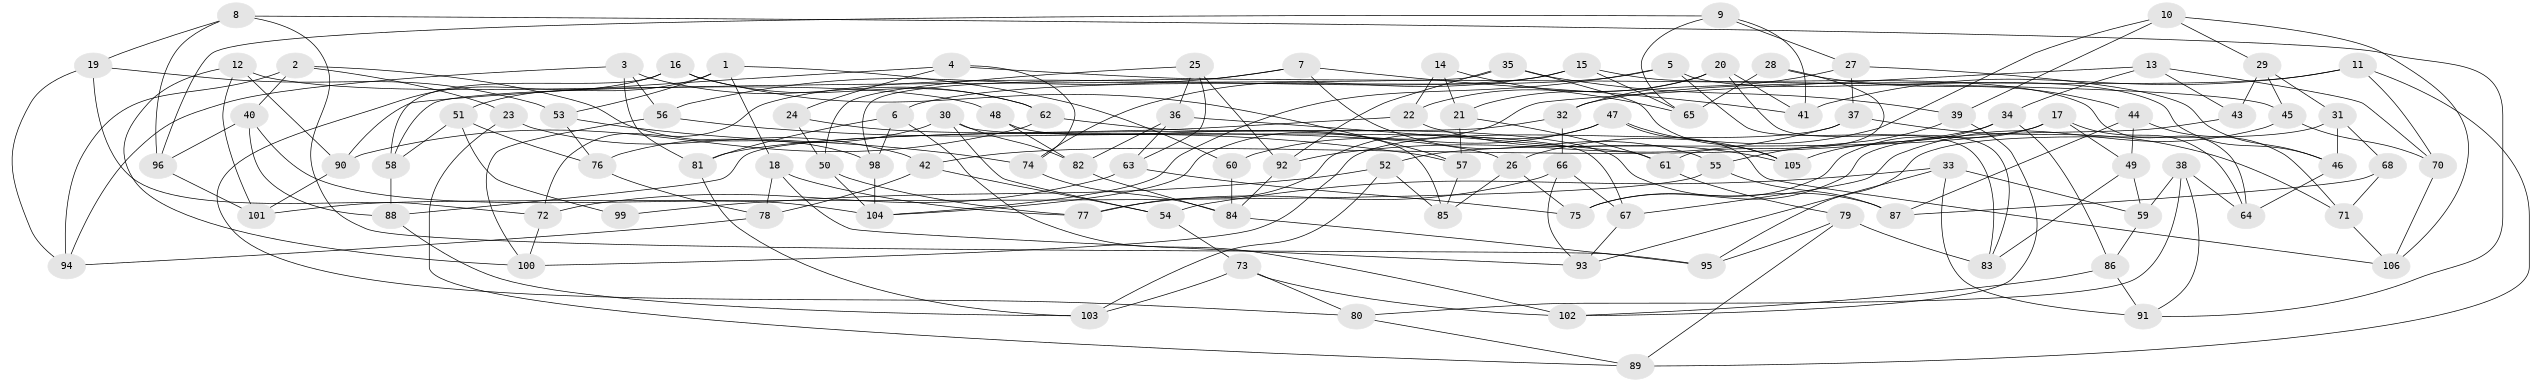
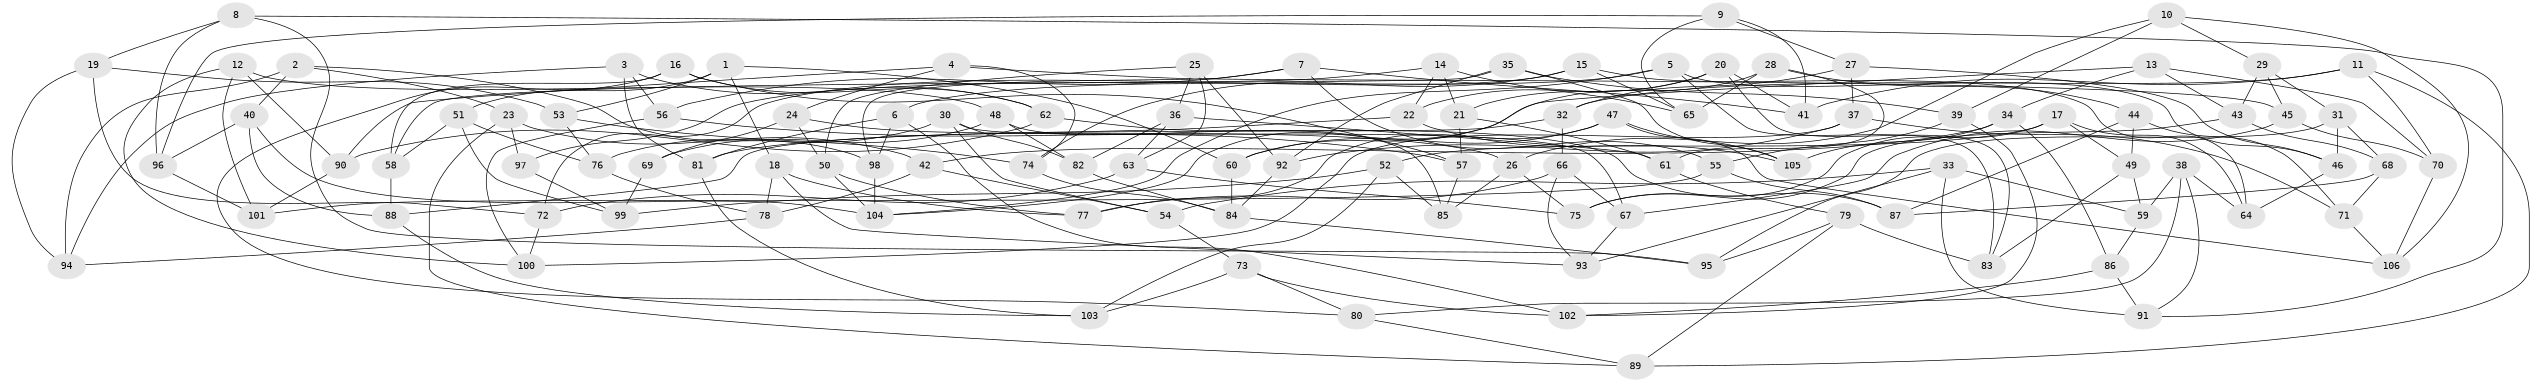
  graph {
    fontname="DejaVu Sans Mono"
    node [color=gray90 fontname="DejaVu Sans Mono" style=filled]
    edge [fontname="DejaVu Sans Mono"]
    1
    18
    51
    53
    60
    77
    78
    93
    58
    76
    99
    74
    84
    2
    23
    40
    94
    98
    89
+   97
    42
    96
    104
    88
    3
    56
    62
    81
    100
    57
    90
    87
    103
    4
    24
    45
+   69
    26
    50
    70
    67
    101
    5
    6
    46
    83
    102
    64
    7
    41
    55
    8
    19
    91
    95
    72
    9
    27
    65
    32
    37
    10
    29
    39
    106
    75
    85
    43
    31
    11
    66
    12
    48
    82
    13
    34
    105
    86
    68
    14
    21
    22
    61
    15
    16
    80
    17
    49
    52
    59
    20
    79
    54
    25
    36
    63
    92
    71
    28
    44
    30
    73
    33
    35
    38
    47
    1 -- 18
    1 -- 51
    1 -- 53
    1 -- 60
    18 -- 77
    18 -- 78
    18 -- 93
    51 -- 58
    51 -- 76
    51 -- 99
    53 -- 76
    53 -- 74
    60 -- 84
    78 -- 94
    58 -- 88
    76 -- 78
    74 -- 84
    84 -- 95
    2 -- 23
    2 -- 40
    2 -- 94
    2 -- 98
    23 -- 89
+   23 -- 97
    23 -- 42
    40 -- 96
    40 -- 104
    40 -- 88
    98 -- 104
+   97 -- 99
    42 -- 78
    42 -- 54
    96 -- 101
    88 -- 103
    3 -- 94
    3 -- 56
    3 -- 62
    3 -- 81
    56 -- 100
    56 -- 57
    62 -- 90
    62 -- 87
    81 -- 103
    57 -- 85
    90 -- 101
    4 -- 74
    4 -- 90
    4 -- 24
    4 -- 45
+   24 -- 69
    24 -- 26
    24 -- 50
    45 -- 70
    45 -- 67
+   69 -- 99
    26 -- 75
    26 -- 85
    50 -- 77
    50 -- 104
    70 -- 106
    67 -- 93
    5 -- 104
    5 -- 6
    5 -- 46
    5 -- 83
    6 -- 98
    6 -- 81
    6 -- 102
    46 -- 64
    7 -- 98
    7 -- 56
    7 -- 41
    7 -- 55
    55 -- 87
    55 -- 101
    8 -- 96
    8 -- 19
    8 -- 91
    8 -- 95
    19 -- 53
    19 -- 94
    19 -- 72
    72 -- 100
    9 -- 96
    9 -- 41
    9 -- 27
    9 -- 65
    27 -- 46
    27 -- 32
    27 -- 37
    32 -- 88
    32 -- 66
    37 -- 100
    37 -- 92
    37 -- 71
    10 -- 26
    10 -- 29
    10 -- 39
    10 -- 106
    29 -- 45
    29 -- 43
    29 -- 31
    39 -- 102
    39 -- 55
    43 -- 75
+   43 -- 68
    31 -- 46
    31 -- 95
    31 -- 68
    11 -- 89
    11 -- 70
    11 -- 41
    11 -- 32
    66 -- 77
    66 -- 93
    66 -- 67
    12 -- 100
    12 -- 90
    12 -- 101
    12 -- 48
+   48 -- 69
    48 -- 85
    48 -- 82
    82 -- 84
    13 -- 104
    13 -- 70
    13 -- 43
    13 -- 34
    34 -- 42
    34 -- 105
    34 -- 86
    86 -- 102
    86 -- 91
    68 -- 87
    68 -- 71
+   14 -- 97
    14 -- 65
    14 -- 21
    14 -- 22
    21 -- 57
    21 -- 61
    22 -- 81
    22 -- 105
    61 -- 79
    15 -- 74
    15 -- 64
    15 -- 72
    15 -- 65
    16 -- 58
    16 -- 62
    16 -- 57
    16 -- 80
    80 -- 89
    17 -- 64
    17 -- 75
    17 -- 49
    17 -- 52
    49 -- 83
    49 -- 59
    52 -- 99
    52 -- 103
    52 -- 85
    59 -- 86
    20 -- 83
    20 -- 41
    20 -- 21
    20 -- 22
    79 -- 89
    79 -- 83
    79 -- 95
    54 -- 73
    25 -- 50
    25 -- 36
    25 -- 63
    25 -- 92
    36 -- 82
    36 -- 61
    36 -- 63
    63 -- 72
    63 -- 75
    92 -- 84
    71 -- 106
+   28 -- 60
    28 -- 65
    28 -- 61
    28 -- 44
    44 -- 87
    44 -- 49
    44 -- 71
    30 -- 76
    30 -- 67
    30 -- 82
    30 -- 54
    73 -- 103
    73 -- 102
    73 -- 80
    33 -- 93
    33 -- 91
    33 -- 59
    33 -- 54
    35 -- 58
    35 -- 39
    35 -- 105
    35 -- 92
    38 -- 64
    38 -- 91
    38 -- 80
    38 -- 59
    47 -- 60
    47 -- 77
    47 -- 106
    47 -- 105
  }
